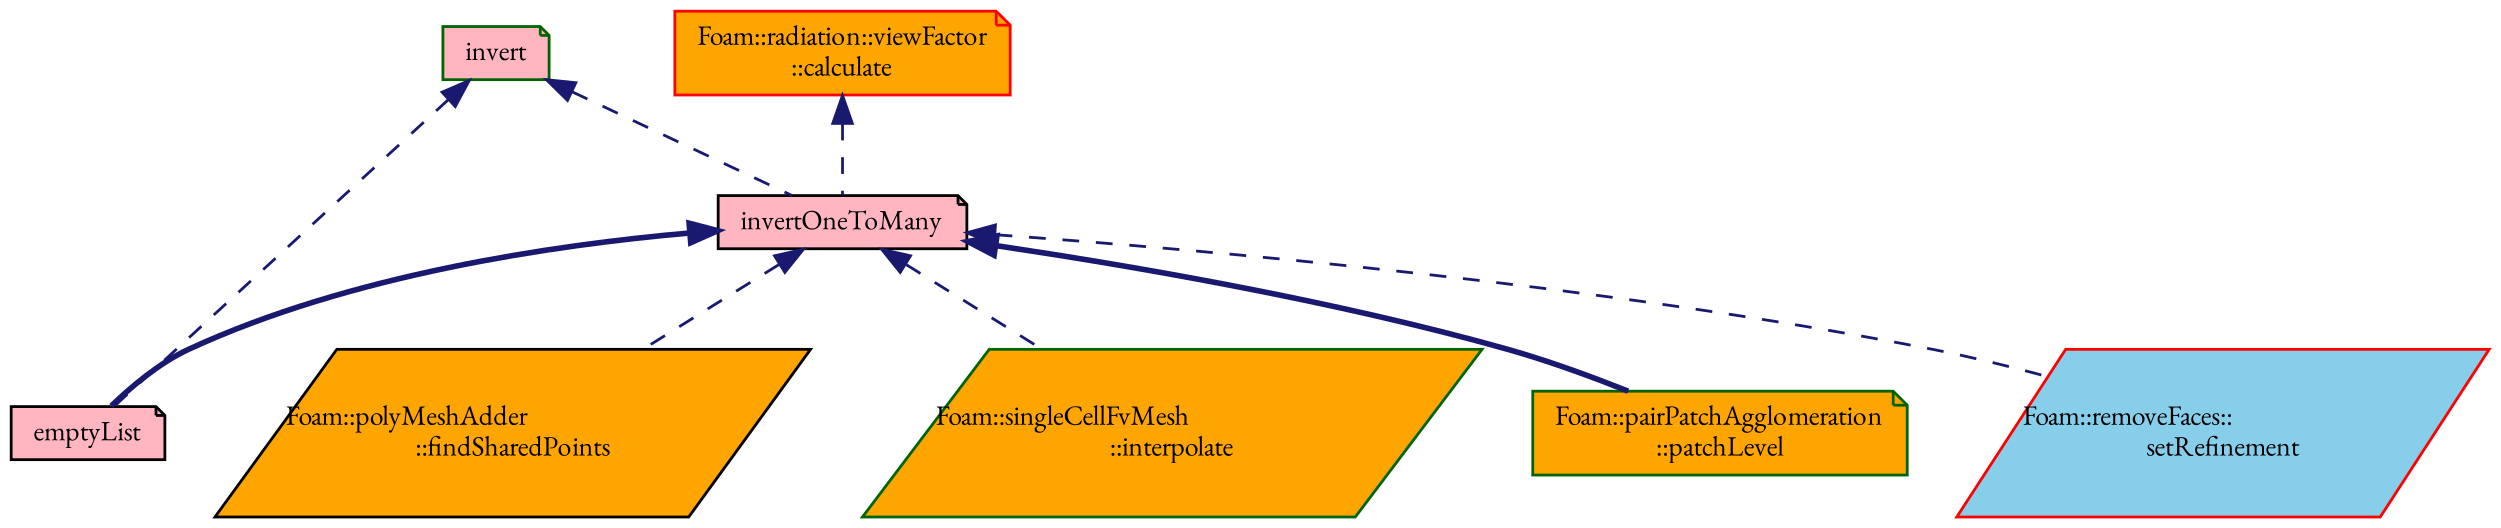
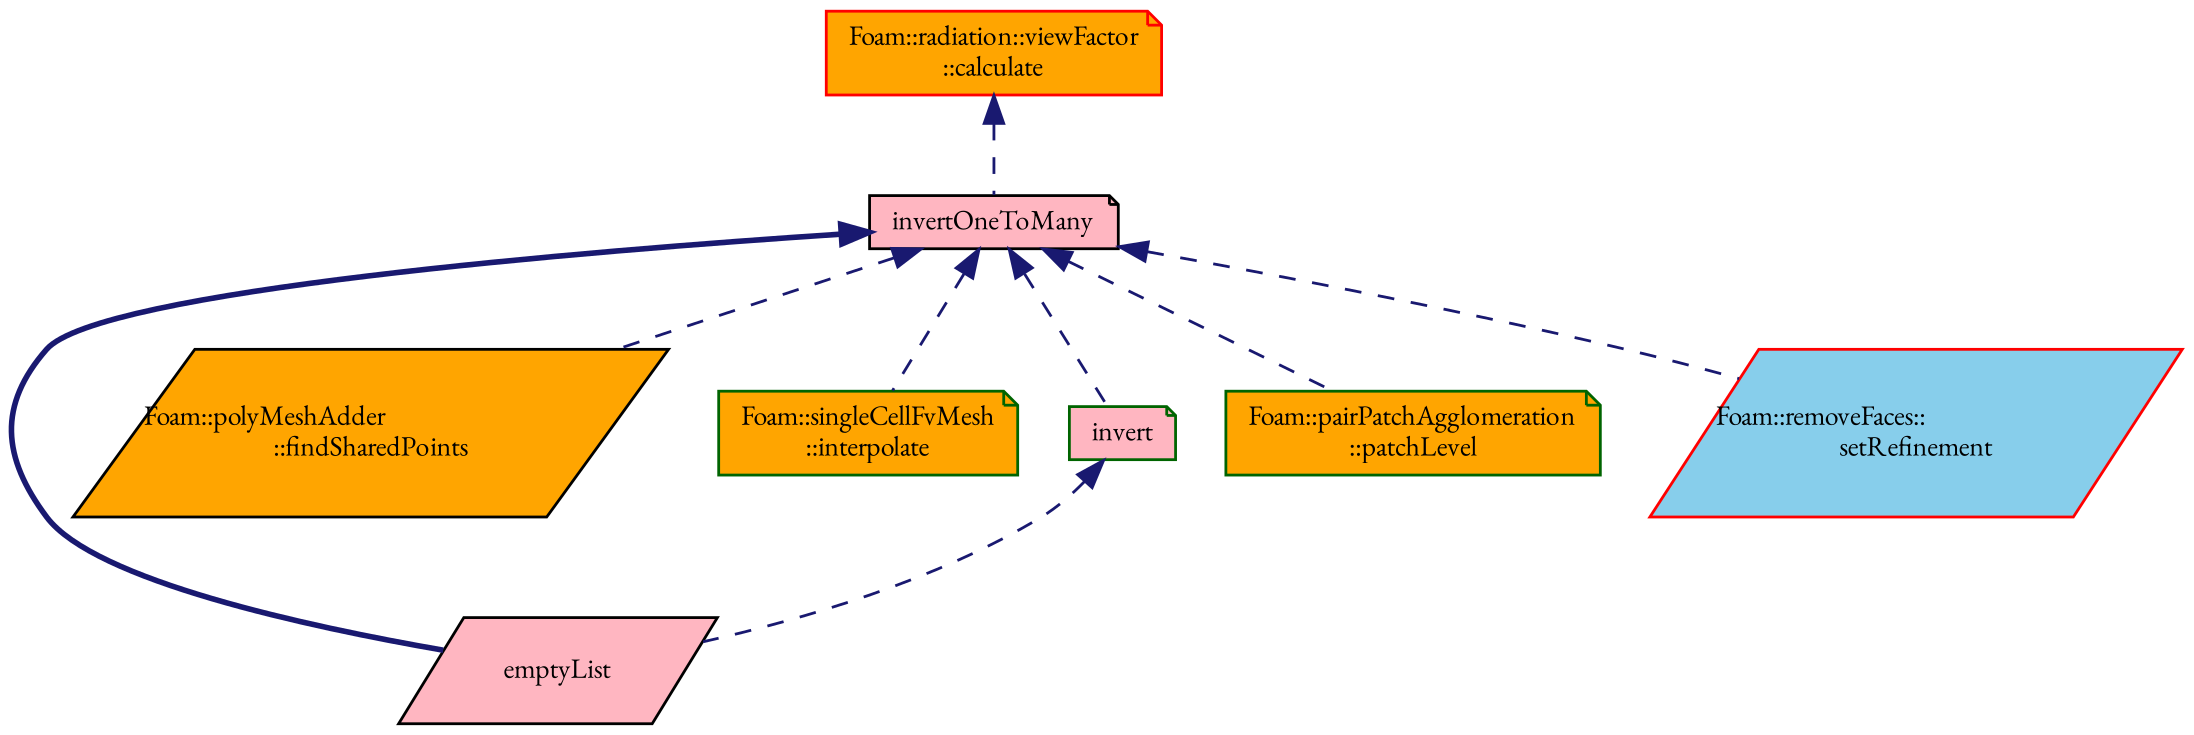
  digraph {
    fontname="EB Garamond"
    rankdir=TB
    node [color=black fillcolor=orange fontname="EB Garamond" fontsize=10 shape=note style=filled]
    edge [color=midnightblue dir=back fontname="EB Garamond" fontsize=10 labelfontname=Helvetica labelfontsize=10 style=dashed]
    n1 [fillcolor=lightpink fontcolor=black height=0.2 label=invertOneToMany width=0.4]
-   n2 [fillcolor=lightpink height=0.2 label=emptyList width=0.4]
+   n2 [fillcolor=lightpink height=0.2 label=emptyList shape=parallelogram width=0.4]
    n3 [height=0.2 label="Foam::polyMeshAdder\l::findSharedPoints" shape=parallelogram width=0.4]
-   n4 [color=darkgreen height=0.2 label="Foam::singleCellFvMesh\l::interpolate" shape=parallelogram width=0.4]
+   n4 [color=darkgreen height=0.2 label="Foam::singleCellFvMesh\l::interpolate" width=0.4]
    n5 [color=darkgreen fillcolor=lightpink height=0.2 label=invert width=0.4]
    n6 [color=darkgreen height=0.2 label="Foam::pairPatchAgglomeration\l::patchLevel" width=0.4]
    n7 [color=red fillcolor=skyblue height=0.2 label="Foam::removeFaces::\lsetRefinement" shape=parallelogram width=0.4]
    n8 [color=red height=0.2 label="Foam::radiation::viewFactor\l::calculate" width=0.4]
    n1 -> n2 [style=bold]
    n1 -> n3
    n1 -> n4
-   n5 -> n1
-   n1 -> n6 [style=bold]
+   n1 -> n5
+   n1 -> n6
    n1 -> n7
    n5 -> n2
    n8 -> n1
  }
